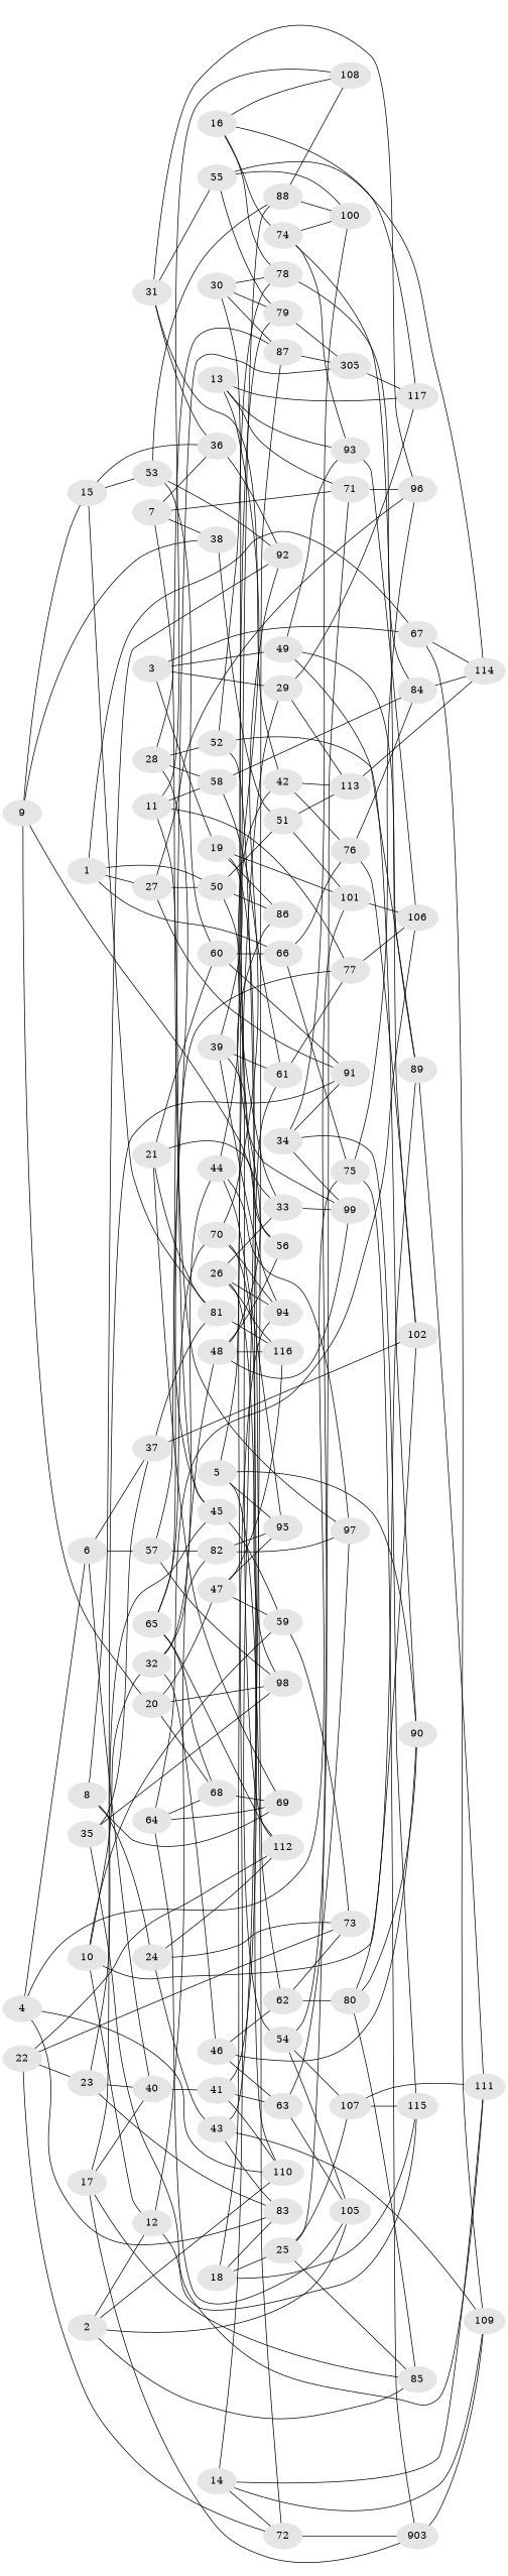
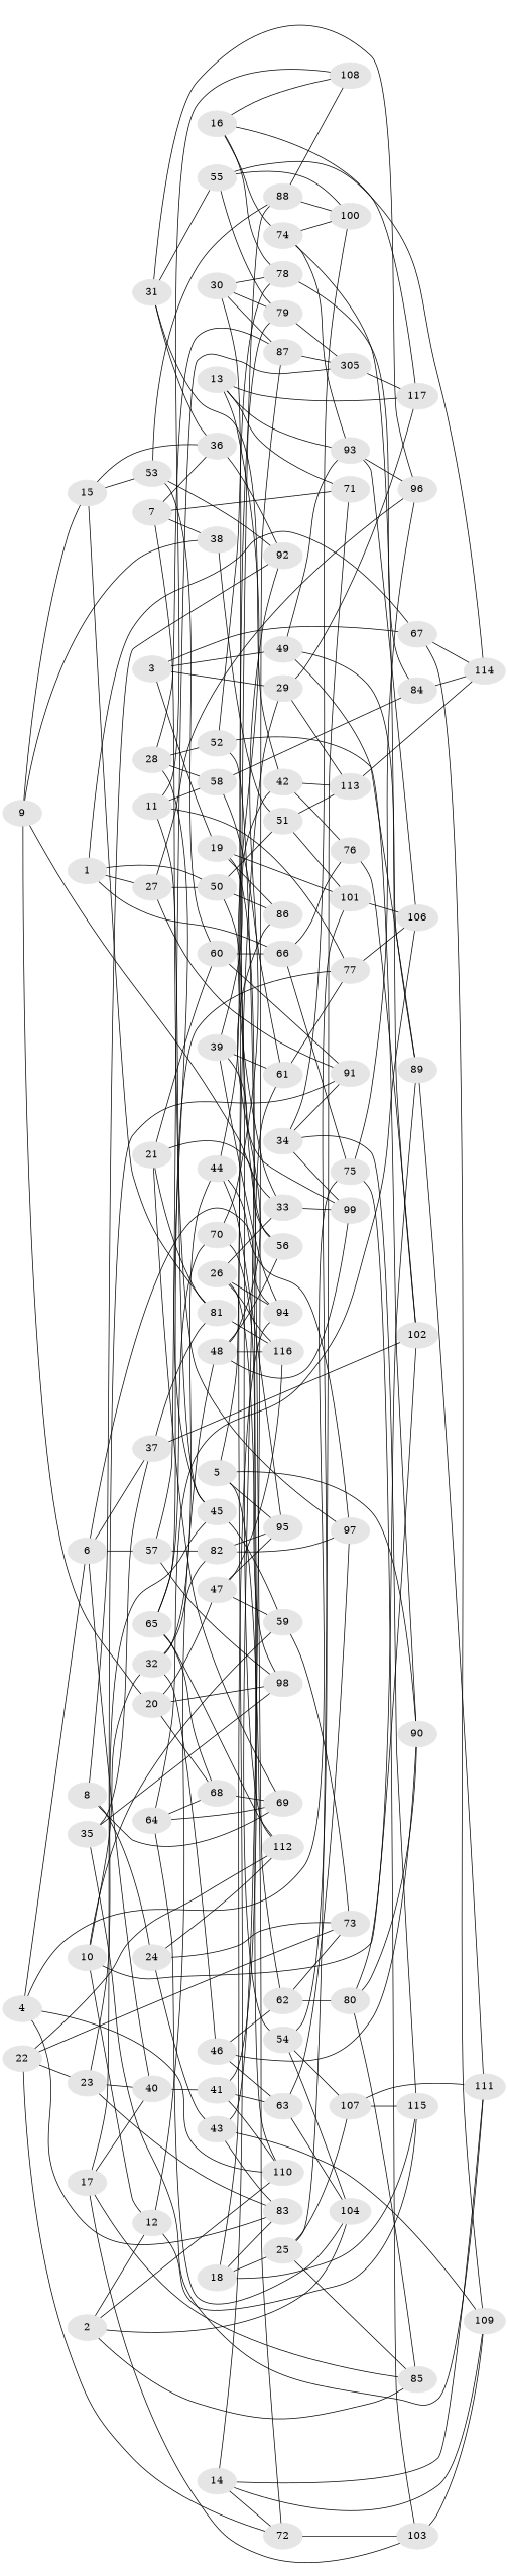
  graph {
    rankdir=LR
    node [color=gray90 style=filled]
    1
    27
    50
    66
    67
    91
    96
    86
    112
    51
    75
    76
    109
    114
    2
    12
    85
-   104 [label=105]
+   104
    110
    48
    115
    3
    19
    29
    49
    54
    101
    117
    113
    90
    93
    89
    4
    6
    83
    37
    40
    57
-   103 [label=903]
+   103
    5
    72
    88
    95
    108
    100
    102
    81
    41
    98
    82
    n51 [label=305]
    7
    36
    38
    71
    97
    92
    8
    24
    69
    73
    43
    9
    15
    20
    33
    53
    47
    68
    99
    10
    32
    59
    44
    46
    11
    45
    58
    77
    61
    84
    106
    56
    116
    13
    14
    111
    60
    16
    74
    78
    17
    18
    25
    94
    107
    21
    22
    23
    87
    26
    28
    52
    62
    30
    79
    31
    42
    55
    63
    34
    35
    39
    80
    64
    65
    70
    1 -- 27
    1 -- 50
    1 -- 66
    1 -- 67
    27 -- 50
    27 -- 91
    27 -- 96
    50 -- 86
    50 -- 112
    50 -- 51
    66 -- 75
    66 -- 76
    67 -- 109
    67 -- 114
    51 -- 101
    51 -- 113
    75 -- 96
    75 -- 103
    76 -- 102
-   76 -- 84
    2 -- 12
    2 -- 85
    2 -- 104
    2 -- 110
    12 -- 48
    12 -- 115
    48 -- 86
    48 -- 99
    48 -- 56
    48 -- 116
    3 -- 67
    3 -- 19
    3 -- 29
    3 -- 49
    19 -- 86
    19 -- 54
    19 -- 101
    29 -- 117
    29 -- 113
    49 -- 90
    49 -- 93
    49 -- 89
    54 -- 104
    54 -- 101
    54 -- 107
    101 -- 106
    113 -- 114
    93 -- 106
    89 -- 111
    4 -- 75
    4 -- 110
    4 -- 6
    4 -- 83
    6 -- 37
    6 -- 40
    6 -- 57
    37 -- 102
    37 -- 81
    40 -- 41
    57 -- 98
    57 -- 82
    57 -- n51
    103 -- 109
    5 -- 90
    5 -- 72
    5 -- 88
    5 -- 95
    72 -- 103
    88 -- 108
    88 -- 100
    81 -- 116
    41 -- 110
    41 -- 61
    41 -- 63
    82 -- 95
    82 -- 97
    n51 -- 117
    7 -- 36
    7 -- 38
    7 -- 71
    7 -- 97
    36 -- 92
    38 -- 51
-   71 -- 96
+   93 -- 96
    8 -- 92
    8 -- 24
    8 -- 69
    24 -- 112
    24 -- 73
    24 -- 43
    43 -- 109
    43 -- 83
    43 -- 87
    9 -- 38
    9 -- 15
    9 -- 20
    9 -- 33
    15 -- 81
    15 -- 36
    15 -- 53
    20 -- 98
    20 -- 47
    20 -- 68
    33 -- 99
    53 -- 88
    53 -- 92
    53 -- 60
    47 -- 95
    47 -- 59
    47 -- 116
    68 -- 69
    10 -- 12
    10 -- 102
    10 -- 32
    10 -- 59
    32 -- 82
    32 -- 44
    32 -- 46
    59 -- 73
    44 -- 95
    44 -- 97
    44 -- 79
    46 -- 90
    46 -- 62
    46 -- 63
    11 -- 108
    11 -- 45
    11 -- 58
    11 -- 77
    45 -- 59
    58 -- 61
    58 -- 84
    77 -- 106
    61 -- 77
    84 -- 114
    13 -- 117
    13 -- 93
    13 -- 71
    13 -- 33
    14 -- 109
    14 -- 29
    14 -- 72
    14 -- 111
    60 -- 66
    60 -- 91
    16 -- 117
    16 -- 108
    16 -- 74
    16 -- 78
    74 -- 93
    74 -- 100
    74 -- 102
    78 -- 84
    17 -- 91
    17 -- 85
    17 -- 40
    17 -- 103
    18 -- 115
    18 -- 83
    18 -- 25
    18 -- 94
    25 -- 85
    25 -- 71
    25 -- 107
    107 -- 115
    107 -- 111
    21 -- 81
    21 -- 69
    21 -- 56
    21 -- 60
    22 -- 112
    22 -- 72
    22 -- 73
    22 -- 23
    23 -- 83
    23 -- 40
    23 -- 45
    87 -- n51
    26 -- 110
    26 -- 33
    26 -- 116
    26 -- 94
    28 -- 45
    28 -- 58
    28 -- 87
    28 -- 52
    52 -- 89
    52 -- 78
    52 -- 62
    62 -- 73
    62 -- 80
    30 -- 56
    30 -- 78
    30 -- 87
    30 -- 79
    79 -- n51
    31 -- 96
    31 -- 36
    31 -- 42
    31 -- 55
    42 -- 76
    42 -- 113
    55 -- 114
    55 -- 100
    55 -- 79
    63 -- 104
    63 -- 97
    34 -- 91
    34 -- 115
    34 -- 100
    34 -- 99
    35 -- 37
    35 -- 98
    35 -- 111
    39 -- 99
    39 -- 61
    39 -- 94
    39 -- 42
    80 -- 85
    80 -- 90
    80 -- 89
    64 -- 104
    64 -- 69
    64 -- 68
    64 -- 106
    65 -- 112
    65 -- 68
    65 -- 77
    65 -- 70
    70 -- 98
    70 -- 92
-   70 -- 94
+   6 -- 94
  }
